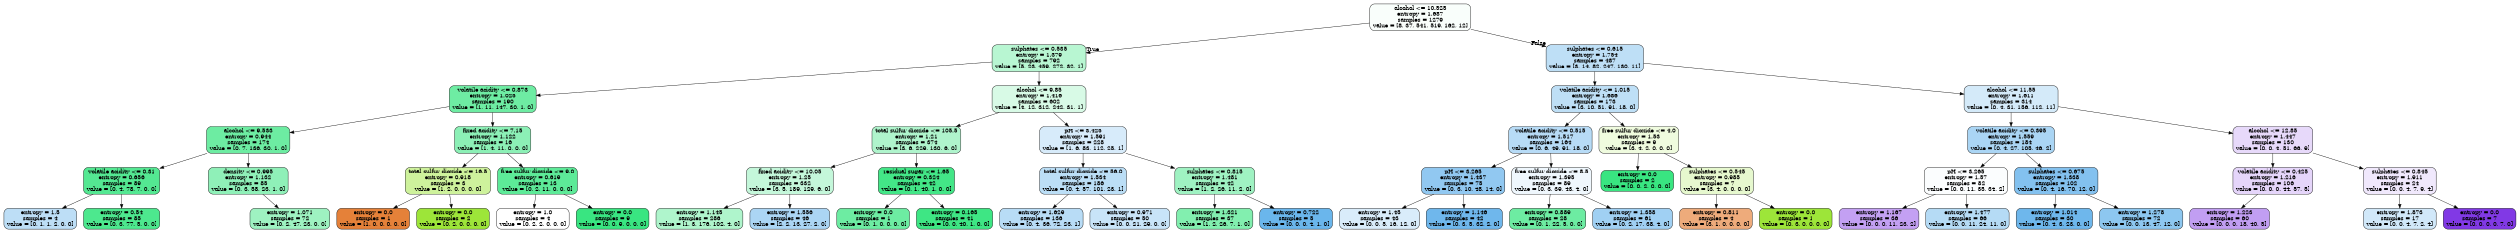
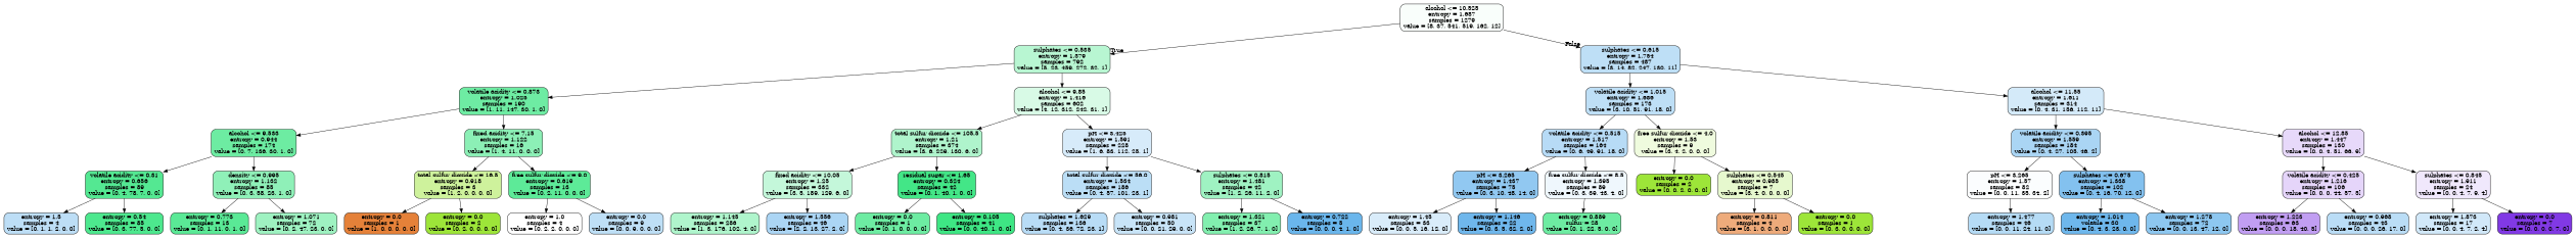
  digraph {
    fontname="DejaVu Serif"
    node [color=black fillcolor="#6deca2" fontname="DejaVu Serif" shape=box style="filled, rounded"]
    edge [fontname="DejaVu Serif"]
    n1 [fillcolor="#f9fefb" label="alcohol <= 10.525\nentropy = 1.687\nsamples = 1279\nvalue = [8, 37, 541, 519, 162, 12]"]
    n2 [fillcolor="#b8f6d2" label="sulphates <= 0.535\nentropy = 1.379\nsamples = 792\nvalue = [5, 23, 459, 272, 32, 1]"]
    n3 [fillcolor="#bedff6" label="sulphates <= 0.615\nentropy = 1.754\nsamples = 487\nvalue = [3, 14, 82, 247, 130, 11]"]
    n4 [fillcolor="#6eeca3" label="volatile acidity <= 0.873\nentropy = 1.025\nsamples = 190\nvalue = [1, 11, 147, 30, 1, 0]"]
    n5 [fillcolor="#d8fae6" label="alcohol <= 9.85\nentropy = 1.416\nsamples = 602\nvalue = [4, 12, 312, 242, 31, 1]"]
    n6 [fillcolor="#bedff6" label="volatile acidity <= 1.015\nentropy = 1.686\nsamples = 173\nvalue = [3, 10, 51, 91, 18, 0]"]
    n7 [fillcolor="#d4eaf9" label="alcohol <= 11.55\nentropy = 1.611\nsamples = 314\nvalue = [0, 4, 31, 156, 112, 11]"]
    n8 [label="alcohol <= 9.533\nentropy = 0.944\nsamples = 174\nvalue = [0, 7, 136, 30, 1, 0]"]
    n9 [fillcolor="#8cf0b6" label="fixed acidity <= 7.15\nentropy = 1.122\nsamples = 16\nvalue = [1, 4, 11, 0, 0, 0]"]
    n10 [fillcolor="#aff4cc" label="total sulfur dioxide <= 105.5\nentropy = 1.21\nsamples = 374\nvalue = [3, 6, 229, 130, 6, 0]"]
    n11 [fillcolor="#d7ebfa" label="pH <= 3.425\nentropy = 1.591\nsamples = 228\nvalue = [1, 6, 83, 112, 25, 1]"]
    n12 [fillcolor="#54e892" label="volatile acidity <= 0.31\nentropy = 0.656\nsamples = 89\nvalue = [0, 4, 78, 7, 0, 0]"]
    n13 [fillcolor="#8ff0b8" label="density <= 0.995\nentropy = 1.132\nsamples = 85\nvalue = [0, 3, 58, 23, 1, 0]"]
    n14 [fillcolor="#cef29c" label="total sulfur dioxide <= 16.5\nentropy = 0.918\nsamples = 3\nvalue = [1, 2, 0, 0, 0, 0]"]
    n15 [fillcolor="#5dea98" label="free sulfur dioxide <= 9.0\nentropy = 0.619\nsamples = 13\nvalue = [0, 2, 11, 0, 0, 0]"]
    n16 [fillcolor="#bddef6" label="entropy = 1.5\nsamples = 4\nvalue = [0, 1, 1, 2, 0, 0]"]
    n17 [fillcolor="#4de88e" label="entropy = 0.54\nsamples = 85\nvalue = [0, 3, 77, 5, 0, 0]"]
+   n18 [fillcolor="#5ae996" label="entropy = 0.773\nsamples = 13\nvalue = [0, 1, 11, 0, 1, 0]"]
    n19 [fillcolor="#9ef2c1" label="entropy = 1.071\nsamples = 72\nvalue = [0, 2, 47, 23, 0, 0]"]
    n20 [fillcolor="#e58139" label="entropy = 0.0\nsamples = 1\nvalue = [1, 0, 0, 0, 0, 0]"]
    n21 [fillcolor="#9de539" label="entropy = 0.0\nsamples = 2\nvalue = [0, 2, 0, 0, 0, 0]"]
    n22 [fillcolor="#ffffff" label="entropy = 1.0\nsamples = 4\nvalue = [0, 2, 2, 0, 0, 0]"]
-   n23 [fillcolor="#39e581" label="entropy = 0.0\nsamples = 9\nvalue = [0, 0, 9, 0, 0, 0]"]
+   n23 [fillcolor="#bedff6" label="entropy = 0.0\nsamples = 9\nvalue = [0, 0, 9, 0, 0, 0]"]
    n24 [fillcolor="#c4f7da" label="fixed acidity <= 10.05\nentropy = 1.25\nsamples = 332\nvalue = [3, 5, 189, 129, 6, 0]"]
    n25 [fillcolor="#43e687" label="residual sugar <= 1.65\nentropy = 0.324\nsamples = 42\nvalue = [0, 1, 40, 1, 0, 0]"]
    n26 [fillcolor="#bbdef6" label="total sulfur dioxide <= 56.0\nentropy = 1.534\nsamples = 186\nvalue = [0, 4, 57, 101, 23, 1]"]
    n27 [fillcolor="#9ff2c2" label="sulphates <= 0.815\nentropy = 1.481\nsamples = 42\nvalue = [1, 2, 26, 11, 2, 0]"]
    n28 [fillcolor="#aff5cc" label="entropy = 1.145\nsamples = 286\nvalue = [1, 3, 176, 102, 4, 0]"]
    n29 [fillcolor="#abd5f4" label="entropy = 1.556\nsamples = 46\nvalue = [2, 2, 13, 27, 2, 0]"]
    n30 [label="entropy = 0.0\nsamples = 1\nvalue = [0, 1, 0, 0, 0, 0]"]
-   n31 [fillcolor="#3ee684" label="entropy = 0.165\nsamples = 41\nvalue = [0, 0, 40, 1, 0, 0]"]
-   n32 [fillcolor="#b8dcf6" label="entropy = 1.629\nsamples = 136\nvalue = [0, 4, 36, 72, 23, 1]"]
-   n33 [fillcolor="#c8e4f8" label="entropy = 0.971\nsamples = 50\nvalue = [0, 0, 21, 29, 0, 0]"]
+   n31 [fillcolor="#3ee684" label="entropy = 0.105\nsamples = 41\nvalue = [0, 0, 40, 1, 0, 0]"]
+   n32 [fillcolor="#b8dcf6" label="sulphates = 1.629\nsamples = 136\nvalue = [0, 4, 36, 72, 23, 1]"]
+   n33 [fillcolor="#c8e4f8" label="entropy = 0.981\nsamples = 50\nvalue = [0, 0, 21, 29, 0, 0]"]
    n34 [fillcolor="#82efaf" label="entropy = 1.321\nsamples = 37\nvalue = [1, 2, 26, 7, 1, 0]"]
    n35 [fillcolor="#6ab6ec" label="entropy = 0.722\nsamples = 5\nvalue = [0, 0, 0, 4, 1, 0]"]
    n36 [fillcolor="#b7dbf6" label="volatile acidity <= 0.515\nentropy = 1.517\nsamples = 164\nvalue = [0, 6, 49, 91, 18, 0]"]
    n37 [fillcolor="#effbde" label="free sulfur dioxide <= 4.0\nentropy = 1.53\nsamples = 9\nvalue = [3, 4, 2, 0, 0, 0]"]
    n38 [fillcolor="#aad5f4" label="volatile acidity <= 0.395\nentropy = 1.559\nsamples = 184\nvalue = [0, 4, 27, 105, 46, 2]"]
    n39 [fillcolor="#e7d9fa" label="alcohol <= 12.85\nentropy = 1.447\nsamples = 130\nvalue = [0, 0, 4, 51, 66, 9]"]
    n40 [fillcolor="#91c8f1" label="pH <= 3.265\nentropy = 1.437\nsamples = 75\nvalue = [0, 3, 10, 48, 14, 0]"]
    n41 [fillcolor="#eff7fd" label="free sulfur dioxide <= 8.5\nentropy = 1.395\nsamples = 89\nvalue = [0, 3, 39, 43, 4, 0]"]
-   n42 [fillcolor="#39e581" label="entropy = 0.0\nsamples = 2\nvalue = [0, 0, 2, 0, 0, 0]"]
+   n42 [fillcolor="#9de539" label="entropy = 0.0\nsamples = 2\nvalue = [0, 0, 2, 0, 0, 0]"]
    n43 [fillcolor="#e6f8ce" label="sulphates <= 0.545\nentropy = 0.985\nsamples = 7\nvalue = [3, 4, 0, 0, 0, 0]"]
-   n44 [fillcolor="#d9ecfa" label="entropy = 1.45\nsamples = 43\nvalue = [0, 0, 5, 16, 12, 0]"]
-   n45 [fillcolor="#6fb7ec" label="entropy = 1.146\nsamples = 42\nvalue = [0, 3, 5, 32, 2, 0]"]
-   n46 [label="entropy = 0.889\nsamples = 28\nvalue = [0, 1, 22, 5, 0, 0]"]
-   n47 [fillcolor="#a0d0f3" label="entropy = 1.358\nsamples = 61\nvalue = [0, 2, 17, 38, 4, 0]"]
+   n44 [fillcolor="#d9ecfa" label="entropy = 1.45\nsamples = 33\nvalue = [0, 0, 5, 16, 12, 0]"]
+   n45 [fillcolor="#6fb7ec" label="entropy = 1.146\nsamples = 22\nvalue = [0, 3, 5, 32, 2, 0]"]
+   n46 [label="entropy = 0.889\nsulfur = 28\nvalue = [0, 1, 22, 5, 0, 0]"]
    n48 [fillcolor="#eeab7b" label="entropy = 0.811\nsamples = 4\nvalue = [3, 1, 0, 0, 0, 0]"]
    n49 [fillcolor="#9de539" label="entropy = 0.0\nsamples = 1\nvalue = [0, 3, 0, 0, 0, 0]"]
    n50 [fillcolor="#fbfdfe" label="pH <= 3.265\nentropy = 1.57\nsamples = 82\nvalue = [0, 0, 11, 35, 34, 2]"]
    n51 [fillcolor="#83c1ef" label="sulphates <= 0.675\nentropy = 1.338\nsamples = 102\nvalue = [0, 4, 16, 70, 12, 0]"]
    n52 [fillcolor="#e5d5fa" label="volatile acidity <= 0.425\nentropy = 1.216\nsamples = 106\nvalue = [0, 0, 0, 44, 57, 5]"]
    n53 [fillcolor="#f0e8fc" label="sulphates <= 0.845\nentropy = 1.911\nsamples = 24\nvalue = [0, 0, 4, 7, 9, 4]"]
-   n54 [fillcolor="#c3a0f3" label="entropy = 1.167\nsamples = 36\nvalue = [0, 0, 0, 11, 23, 2]"]
-   n55 [fillcolor="#b5dbf5" label="entropy = 1.477\nsamples = 66\nvalue = [0, 0, 11, 24, 11, 0]"]
-   n56 [fillcolor="#6eb7ec" label="entropy = 1.014\nsamples = 30\nvalue = [0, 4, 3, 23, 0, 0]"]
+   n55 [fillcolor="#b5dbf5" label="entropy = 1.477\nsamples = 46\nvalue = [0, 0, 11, 24, 11, 0]"]
+   n56 [fillcolor="#6eb7ec" label="entropy = 1.014\nvolatile = 30\nvalue = [0, 4, 3, 23, 0, 0]"]
    n57 [fillcolor="#8dc7f0" label="entropy = 1.278\nsamples = 72\nvalue = [0, 0, 13, 47, 12, 0]"]
-   n58 [fillcolor="#c19ef2" label="entropy = 1.223\nsamples = 60\nvalue = [0, 0, 0, 18, 40, 5]"]
+   n58 [fillcolor="#c19ef2" label="entropy = 1.223\nsamples = 63\nvalue = [0, 0, 0, 18, 40, 5]"]
+   n59 [fillcolor="#baddf6" label="entropy = 0.968\nsamples = 43\nvalue = [0, 0, 0, 26, 17, 0]"]
    n60 [fillcolor="#d1e8f9" label="entropy = 1.873\nsamples = 17\nvalue = [0, 0, 4, 7, 2, 4]"]
    n61 [fillcolor="#8139e5" label="entropy = 0.0\nsamples = 7\nvalue = [0, 0, 0, 0, 7, 0]"]
    n1 -> n2 [headlabel=True labelangle=45 labeldistance=2.5]
    n1 -> n3 [headlabel=False labelangle=-45 labeldistance=2.5]
    n2 -> n4
    n2 -> n5
    n3 -> n6
    n3 -> n7
    n4 -> n8
    n4 -> n9
    n5 -> n10
    n5 -> n11
    n6 -> n36
    n6 -> n37
    n7 -> n38
    n7 -> n39
    n8 -> n12
    n8 -> n13
    n9 -> n14
    n9 -> n15
    n10 -> n24
    n10 -> n25
    n11 -> n26
    n11 -> n27
    n12 -> n16
    n12 -> n17
+   n13 -> n18
    n13 -> n19
    n14 -> n20
    n14 -> n21
    n15 -> n22
    n15 -> n23
    n24 -> n28
    n24 -> n29
    n25 -> n30
    n25 -> n31
    n26 -> n32
    n26 -> n33
    n27 -> n34
    n27 -> n35
    n36 -> n40
    n36 -> n41
    n37 -> n42
    n37 -> n43
    n38 -> n50
    n38 -> n51
    n39 -> n52
    n39 -> n53
    n40 -> n44
    n40 -> n45
    n41 -> n46
-   n41 -> n47
    n43 -> n48
    n43 -> n49
-   n50 -> n54
    n50 -> n55
    n51 -> n56
    n51 -> n57
    n52 -> n58
+   n52 -> n59
    n53 -> n60
    n53 -> n61
  }
